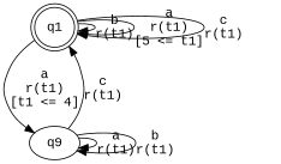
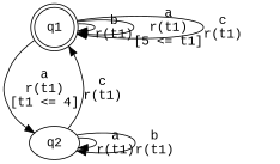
  digraph {
    fontname="Liberation Mono"
    node [fontname="Liberation Mono"]
    edge [fontname="Liberation Mono"]
    n1 [label=q1 shape=doublecircle]
-   n2 [label=q9]
+   n2 [label=q2]
    n1 -> n1 [label="b\nr(t1)\n"]
    n1 -> n1 [label="a\nr(t1)\n[5 <= t1]"]
    n1 -> n1 [label="c\nr(t1)\n"]
    n1 -> n2 [label="a\nr(t1)\n[t1 <= 4]"]
    n2 -> n1 [label="c\nr(t1)\n"]
    n2 -> n2 [label="a\nr(t1)\n"]
    n2 -> n2 [label="b\nr(t1)\n"]
  }
